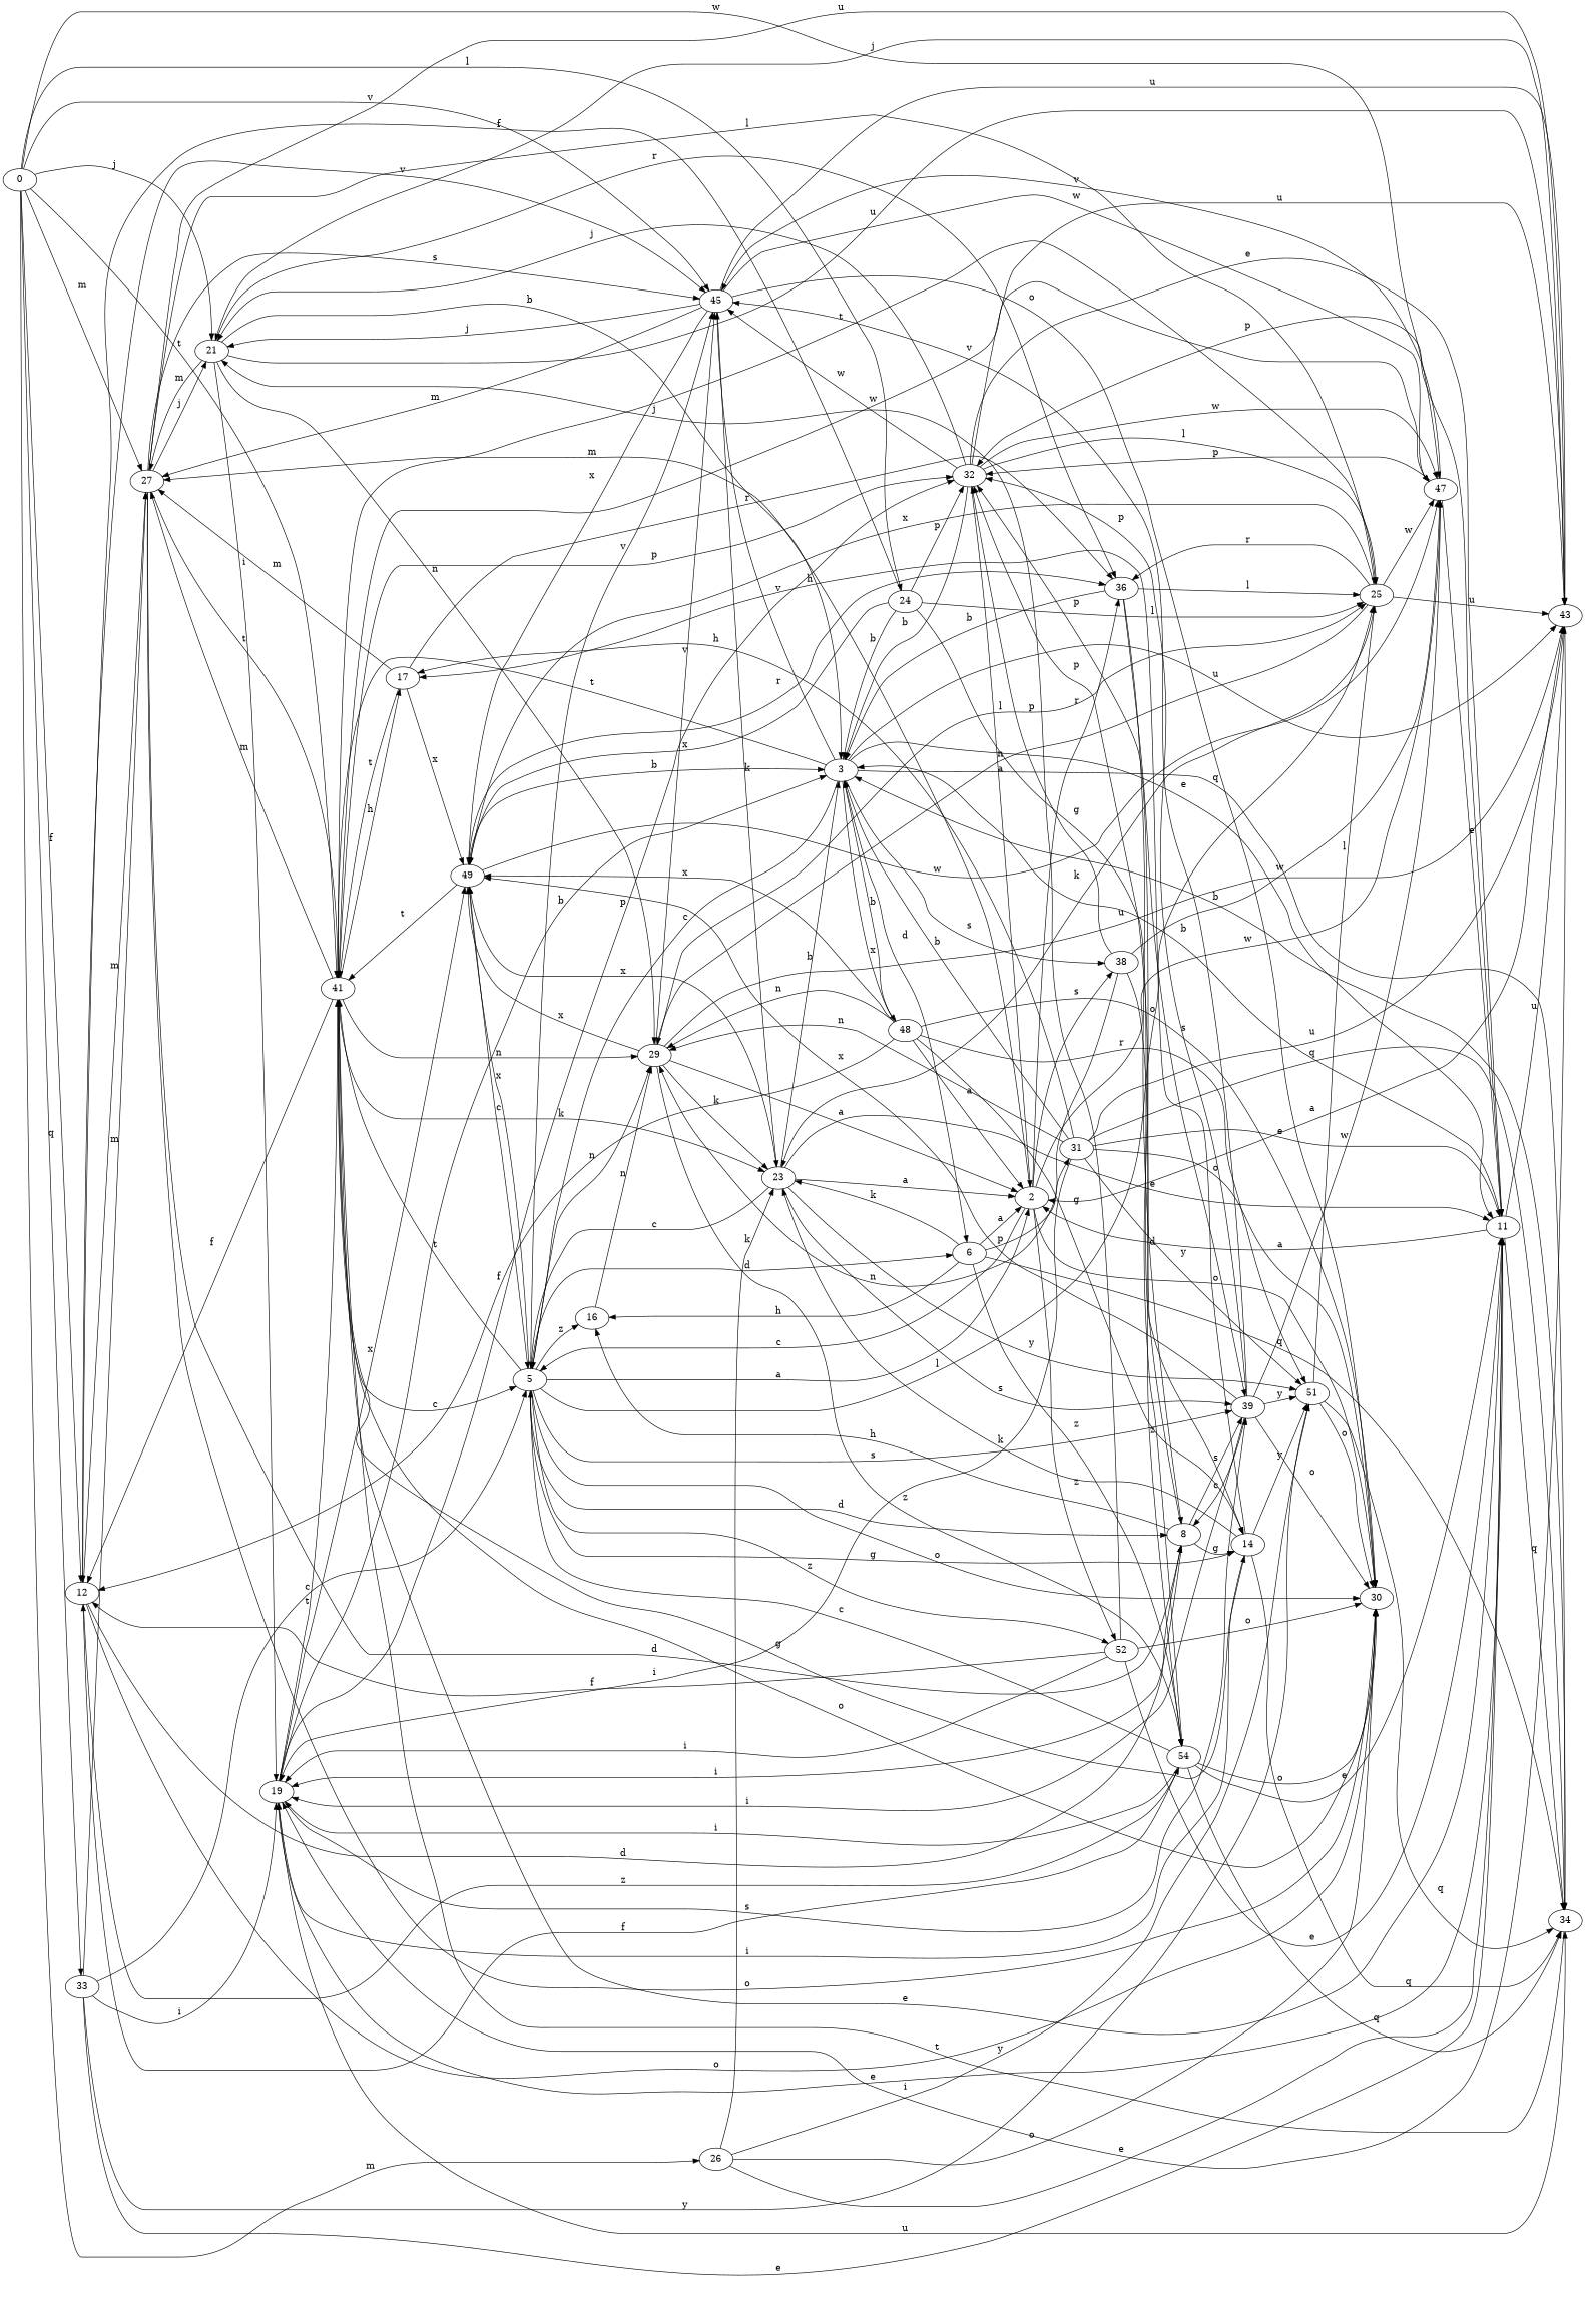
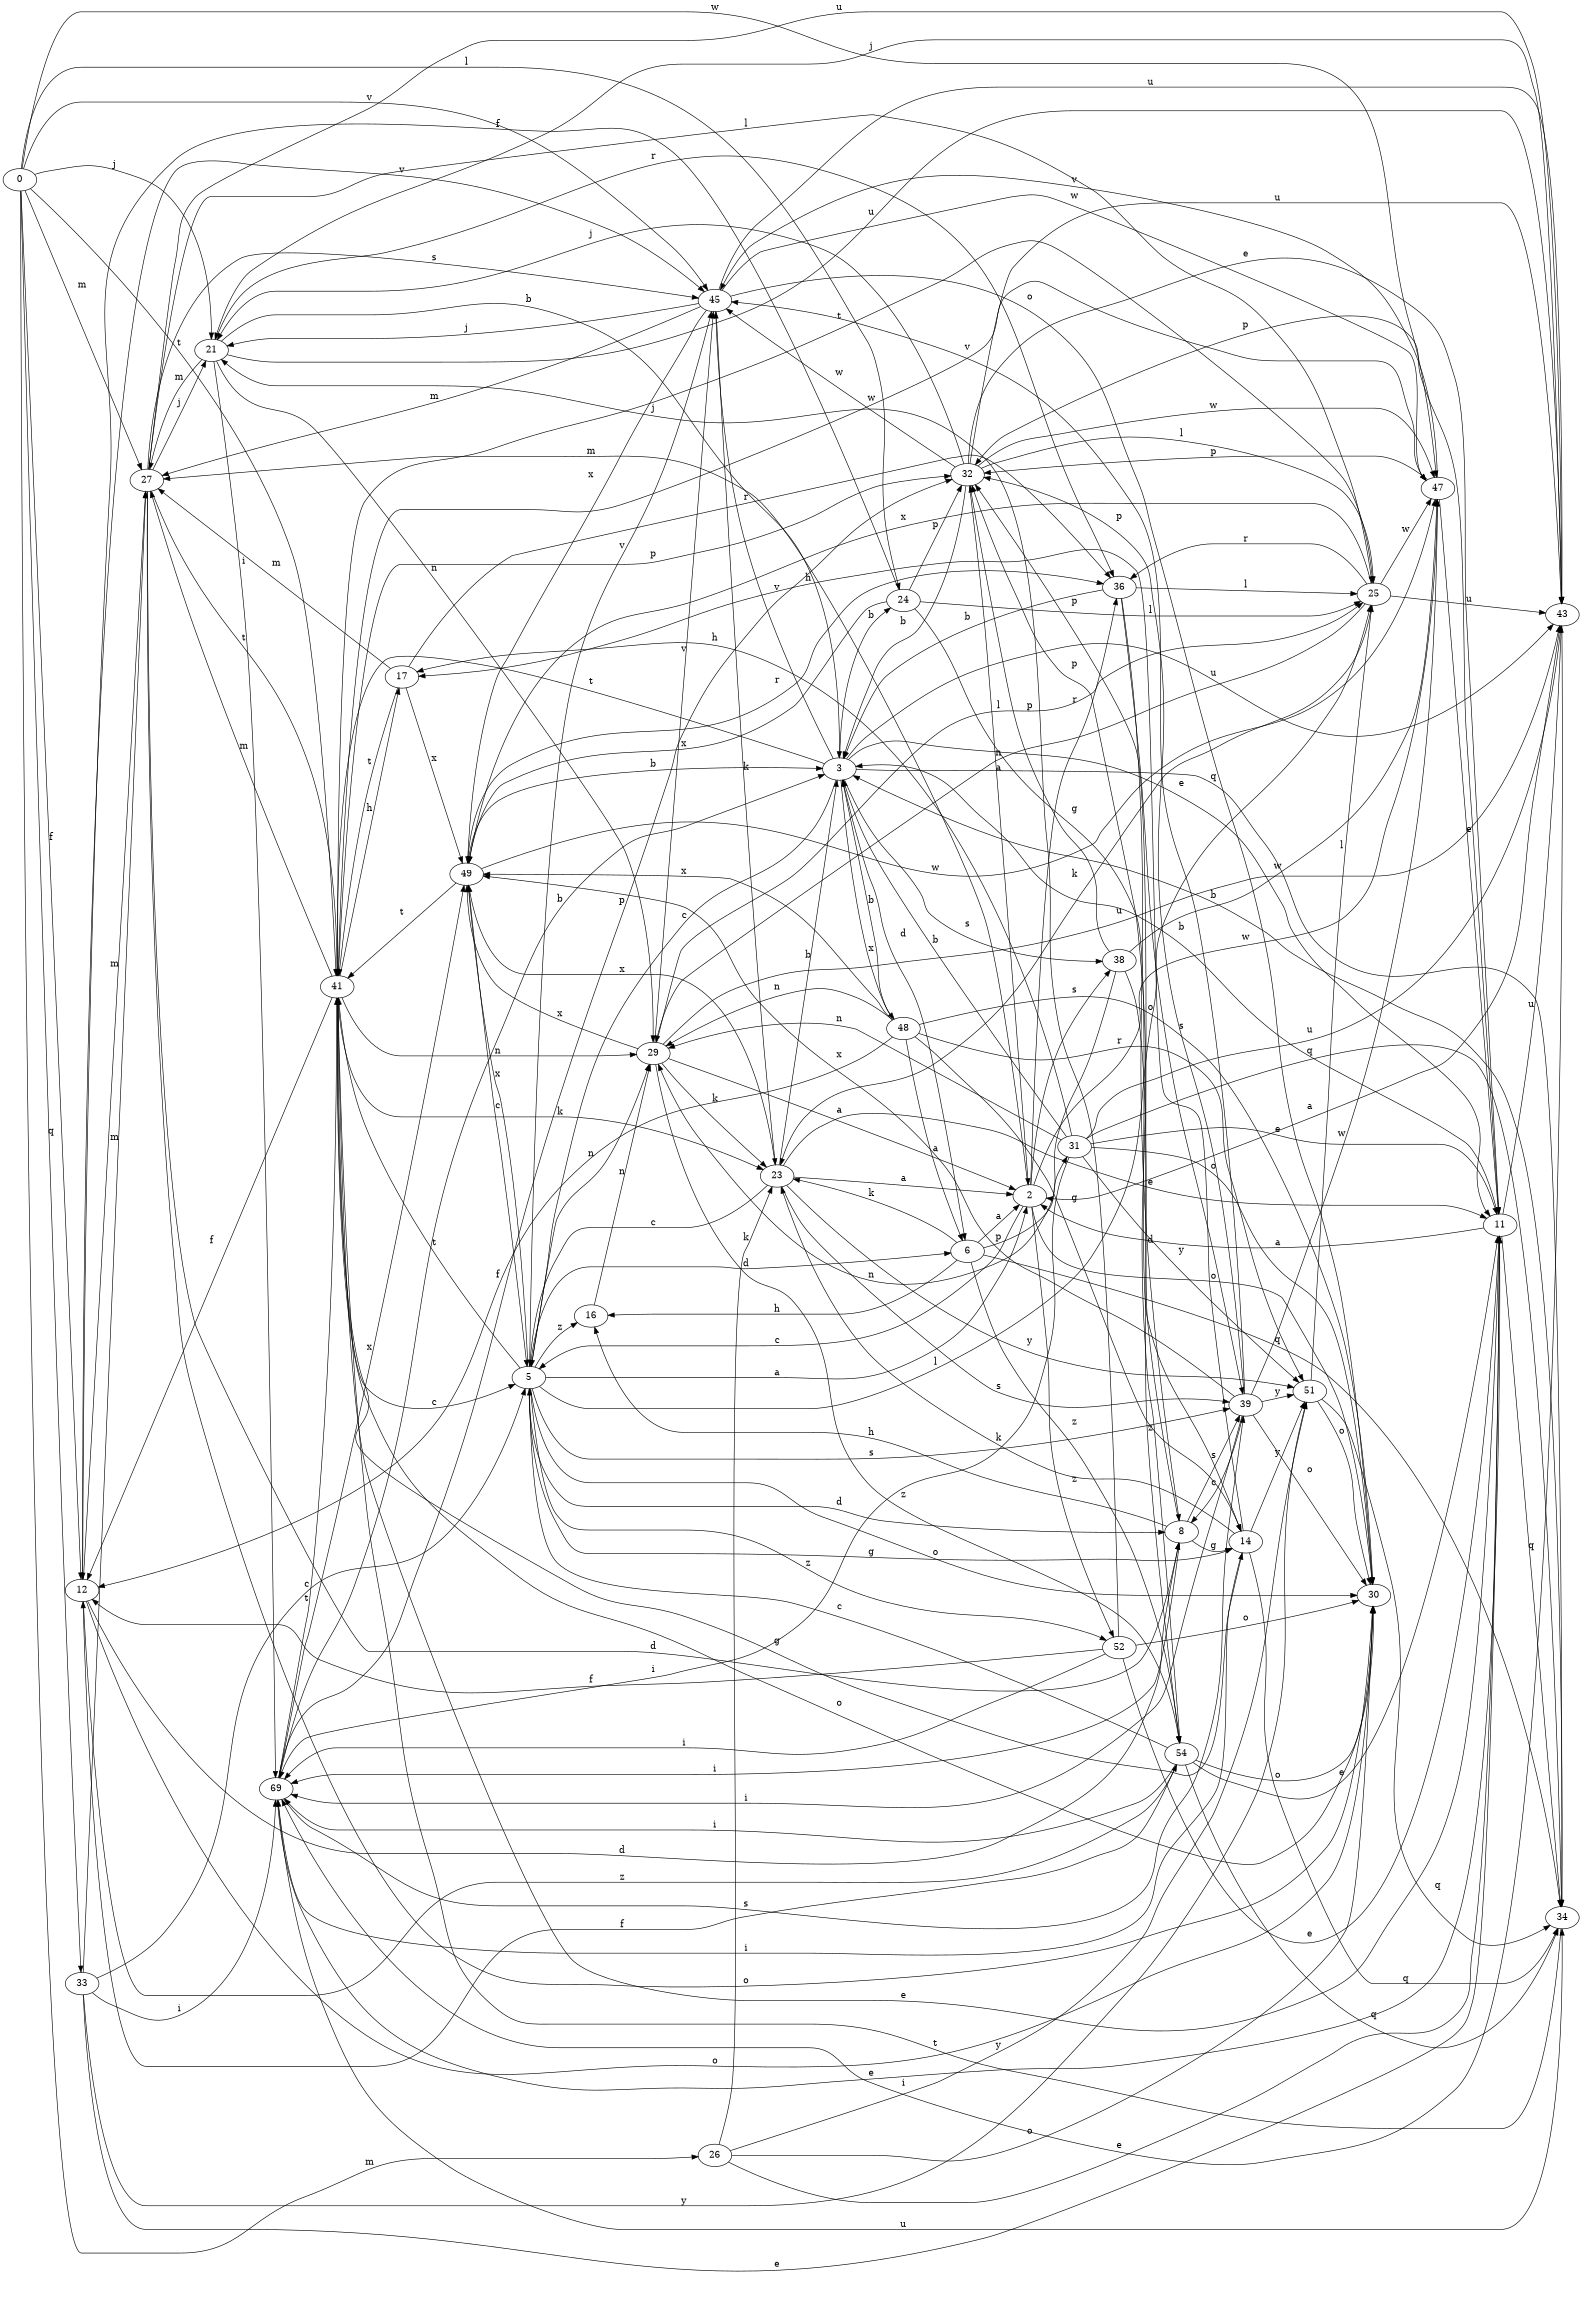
  strict digraph {
    rankdir=LR
    0
    12
    21
    24
    26
    27
    33
    41
    45
    47
    30
    8
    54
    36
    3
    43
    29
-   19
+   19 [label=69]
    14
    25
    49
    32
    11
    23
    51
    5
    17
    2
    38
    52
    6
    39
    16
    34
    48
    31
    0 -> 12 [label=f]
    0 -> 21 [label=j]
    0 -> 24 [label=l]
    0 -> 26 [label=m]
    0 -> 27 [label=m]
    0 -> 33 [label=q]
    0 -> 41 [label=t]
    0 -> 45 [label=v]
    0 -> 47 [label=w]
    12 -> 27 [label=m]
    12 -> 45 [label=v]
    12 -> 30 [label=o]
    12 -> 8 [label=d]
    12 -> 54 [label=z]
    21 -> 27 [label=m]
    21 -> 36 [label=r]
    21 -> 3 [label=b]
    21 -> 43 [label=u]
    21 -> 29 [label=n]
    21 -> 19 [label=i]
    24 -> 12 [label=f]
-   24 -> 3 [label=b]
+   3 -> 24 [label=b]
    24 -> 14 [label=g]
    24 -> 25 [label=l]
    24 -> 49 [label=x]
    24 -> 32 [label=p]
    26 -> 30 [label=o]
    26 -> 11 [label=e]
    26 -> 23 [label=k]
    26 -> 51 [label=y]
    27 -> 21 [label=j]
    27 -> 41 [label=t]
    27 -> 45 [label=s]
    27 -> 30 [label=o]
    27 -> 8 [label=d]
    27 -> 43 [label=u]
    27 -> 25 [label=l]
    33 -> 27 [label=m]
    33 -> 19 [label=i]
    33 -> 11 [label=e]
    33 -> 51 [label=y]
    33 -> 5 [label=c]
    41 -> 12 [label=f]
    41 -> 27 [label=m]
    41 -> 47 [label=w]
    41 -> 30 [label=o]
    41 -> 29 [label=n]
    41 -> 14 [label=g]
    41 -> 32 [label=p]
    41 -> 11 [label=e]
    41 -> 23 [label=k]
    41 -> 5 [label=c]
    41 -> 17 [label=h]
    45 -> 21 [label=j]
    45 -> 27 [label=m]
    45 -> 47 [label=w]
    45 -> 30 [label=o]
    45 -> 43 [label=u]
    45 -> 49 [label=x]
    45 -> 23 [label=k]
    47 -> 45 [label=v]
    47 -> 32 [label=p]
    47 -> 11 [label=e]
    8 -> 19 [label=i]
    8 -> 14 [label=g]
    8 -> 32 [label=p]
    8 -> 39 [label=s]
    8 -> 16 [label=h]
    54 -> 12 [label=f]
    54 -> 30 [label=o]
    54 -> 19 [label=i]
    54 -> 32 [label=p]
    54 -> 11 [label=e]
    54 -> 5 [label=c]
    54 -> 34 [label=q]
    36 -> 8 [label=d]
    36 -> 3 [label=b]
    36 -> 25 [label=l]
    36 -> 39 [label=s]
    3 -> 41 [label=t]
    3 -> 45 [label=v]
    3 -> 43 [label=u]
    3 -> 11 [label=e]
    3 -> 5 [label=c]
    3 -> 38 [label=s]
    3 -> 6 [label=d]
    3 -> 34 [label=q]
    3 -> 48 [label=x]
    43 -> 21 [label=j]
    43 -> 19 [label=i]
    43 -> 2 [label=a]
    29 -> 45 [label=v]
    29 -> 54 [label=z]
    29 -> 43 [label=u]
    29 -> 25 [label=l]
    29 -> 49 [label=x]
    29 -> 23 [label=k]
    29 -> 2 [label=a]
    19 -> 41 [label=t]
    19 -> 3 [label=b]
    19 -> 49 [label=x]
    19 -> 32 [label=p]
    19 -> 11 [label=e]
    19 -> 39 [label=s]
    19 -> 34 [label=u]
    14 -> 19 [label=i]
    14 -> 23 [label=k]
    14 -> 51 [label=y]
    14 -> 17 [label=h]
    14 -> 34 [label=q]
    25 -> 41 [label=t]
    25 -> 47 [label=w]
    25 -> 36 [label=r]
    25 -> 43 [label=u]
    25 -> 29 [label=n]
    25 -> 49 [label=x]
    25 -> 23 [label=k]
    49 -> 41 [label=t]
    49 -> 47 [label=w]
    49 -> 36 [label=r]
    49 -> 3 [label=b]
    49 -> 5 [label=c]
    32 -> 21 [label=j]
    32 -> 45 [label=w]
    32 -> 47 [label=w]
    32 -> 3 [label=b]
    32 -> 43 [label=u]
    32 -> 25 [label=l]
    32 -> 11 [label=e]
    32 -> 2 [label=a]
    11 -> 3 [label=b]
    11 -> 43 [label=u]
    11 -> 32 [label=p]
    11 -> 2 [label=a]
    11 -> 34 [label=q]
    23 -> 3 [label=b]
    23 -> 49 [label=x]
    23 -> 11 [label=e]
    23 -> 51 [label=y]
    23 -> 5 [label=c]
    23 -> 2 [label=a]
    23 -> 39 [label=s]
    51 -> 30 [label=o]
    51 -> 25 [label=l]
    51 -> 34 [label=q]
    5 -> 41 [label=t]
    5 -> 45 [label=v]
    5 -> 30 [label=o]
    5 -> 8 [label=d]
    5 -> 29 [label=n]
    5 -> 14 [label=g]
    5 -> 25 [label=l]
    5 -> 49 [label=x]
    5 -> 2 [label=a]
    5 -> 52 [label=z]
    5 -> 6 [label=d]
    5 -> 39 [label=s]
    5 -> 16 [label=z]
    17 -> 27 [label=m]
    17 -> 41 [label=t]
    17 -> 36 [label=r]
    17 -> 49 [label=x]
    2 -> 27 [label=m]
    2 -> 47 [label=w]
    2 -> 30 [label=o]
    2 -> 36 [label=r]
    2 -> 5 [label=c]
    2 -> 38 [label=s]
    2 -> 52 [label=z]
    38 -> 47 [label=w]
    38 -> 54 [label=z]
    38 -> 29 [label=n]
    38 -> 32 [label=p]
    52 -> 12 [label=f]
    52 -> 21 [label=j]
    52 -> 30 [label=o]
    52 -> 19 [label=i]
    52 -> 11 [label=e]
    6 -> 54 [label=z]
    6 -> 23 [label=k]
    6 -> 2 [label=a]
    6 -> 16 [label=h]
    6 -> 34 [label=q]
    6 -> 31 [label=p]
    39 -> 45 [label=v]
    39 -> 47 [label=w]
    39 -> 30 [label=o]
    39 -> 8 [label=c]
    39 -> 19 [label=i]
    39 -> 49 [label=x]
    39 -> 32 [label=p]
    39 -> 51 [label=y]
    16 -> 29 [label=n]
    34 -> 41 [label=t]
    34 -> 3 [label=b]
    48 -> 12 [label=f]
    48 -> 30 [label=o]
    48 -> 3 [label=b]
    48 -> 29 [label=n]
    48 -> 14 [label=g]
    48 -> 49 [label=x]
    48 -> 51 [label=r]
-   48 -> 2 [label=a]
+   48 -> 6 [label=a]
    31 -> 30 [label=o]
    31 -> 3 [label=b]
    31 -> 43 [label=u]
    31 -> 29 [label=n]
    31 -> 19 [label=i]
    31 -> 11 [label=e]
    31 -> 51 [label=y]
    31 -> 17 [label=h]
    31 -> 34 [label=q]
  }
